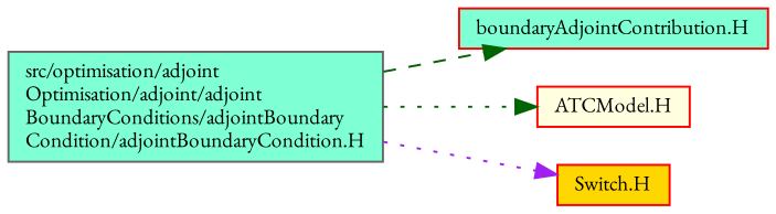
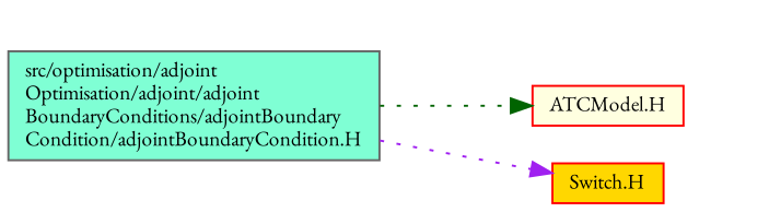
  digraph {
    rankdir=LR
    fontname="EB Garamond"
    node [color=red fillcolor=aquamarine fontname="EB Garamond" fontsize=10 shape=box style=filled]
    edge [color=darkgreen fontname="EB Garamond" fontsize=10 labelfontname=Helvetica labelfontsize=10 style=dotted]
    n1 [color=gray40 fontcolor=black height=0.2 label="src/optimisation/adjoint\lOptimisation/adjoint/adjoint\lBoundaryConditions/adjointBoundary\lCondition/adjointBoundaryCondition.H" width=0.4]
-   n2 [height=0.2 label="boundaryAdjointContribution.H" width=0.4]
    n3 [fillcolor=lightyellow height=0.2 label="ATCModel.H" width=0.4]
    n4 [fillcolor=gold height=0.2 label="Switch.H" width=0.4]
-   n1 -> n2 [style=dashed]
    n1 -> n3
    n1 -> n4 [color=purple]
  }
